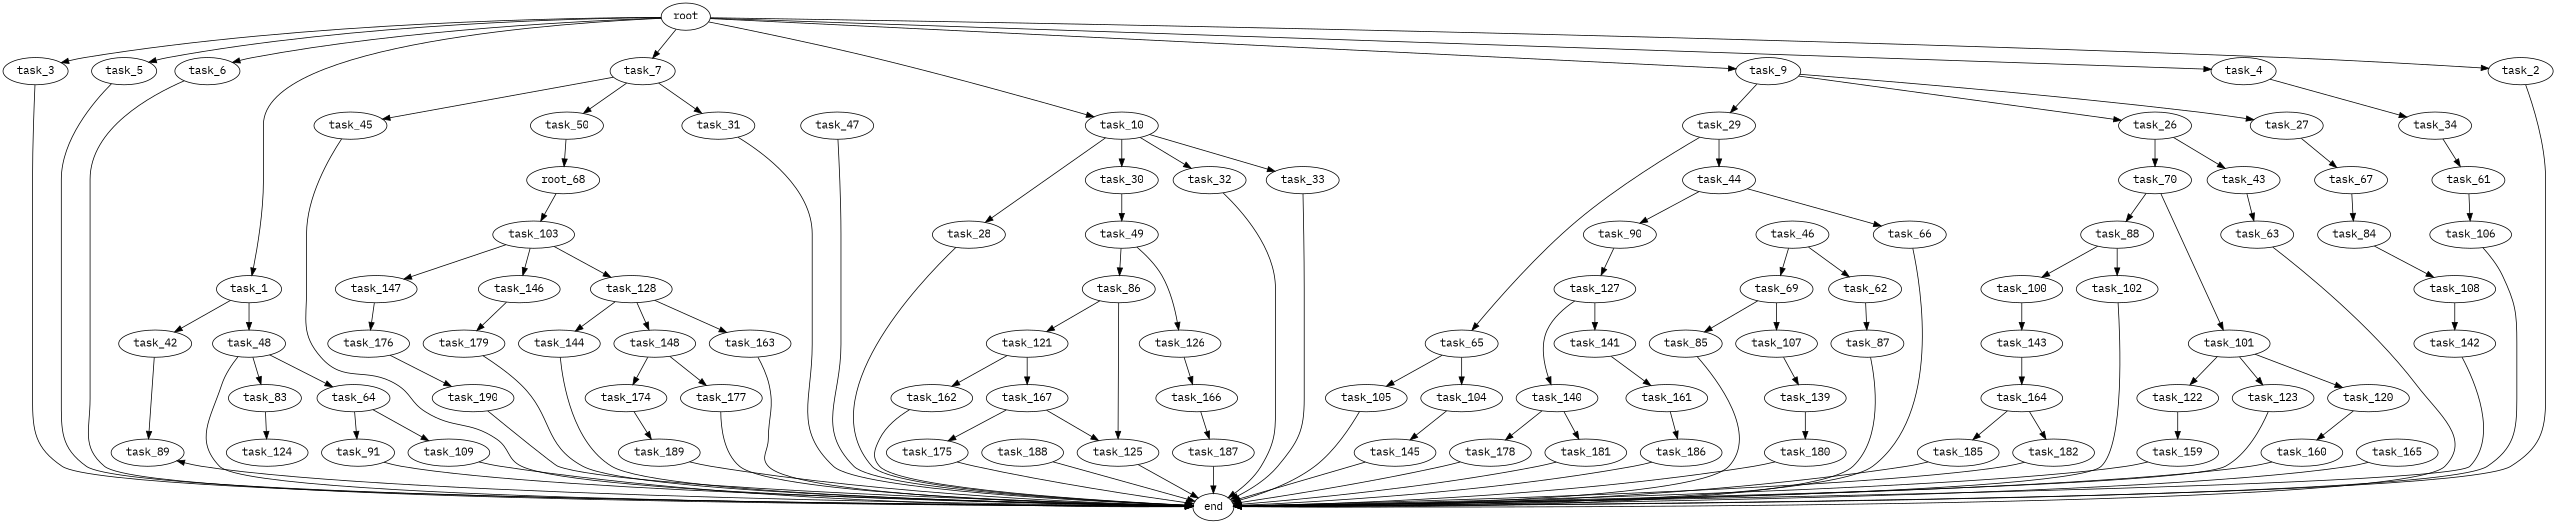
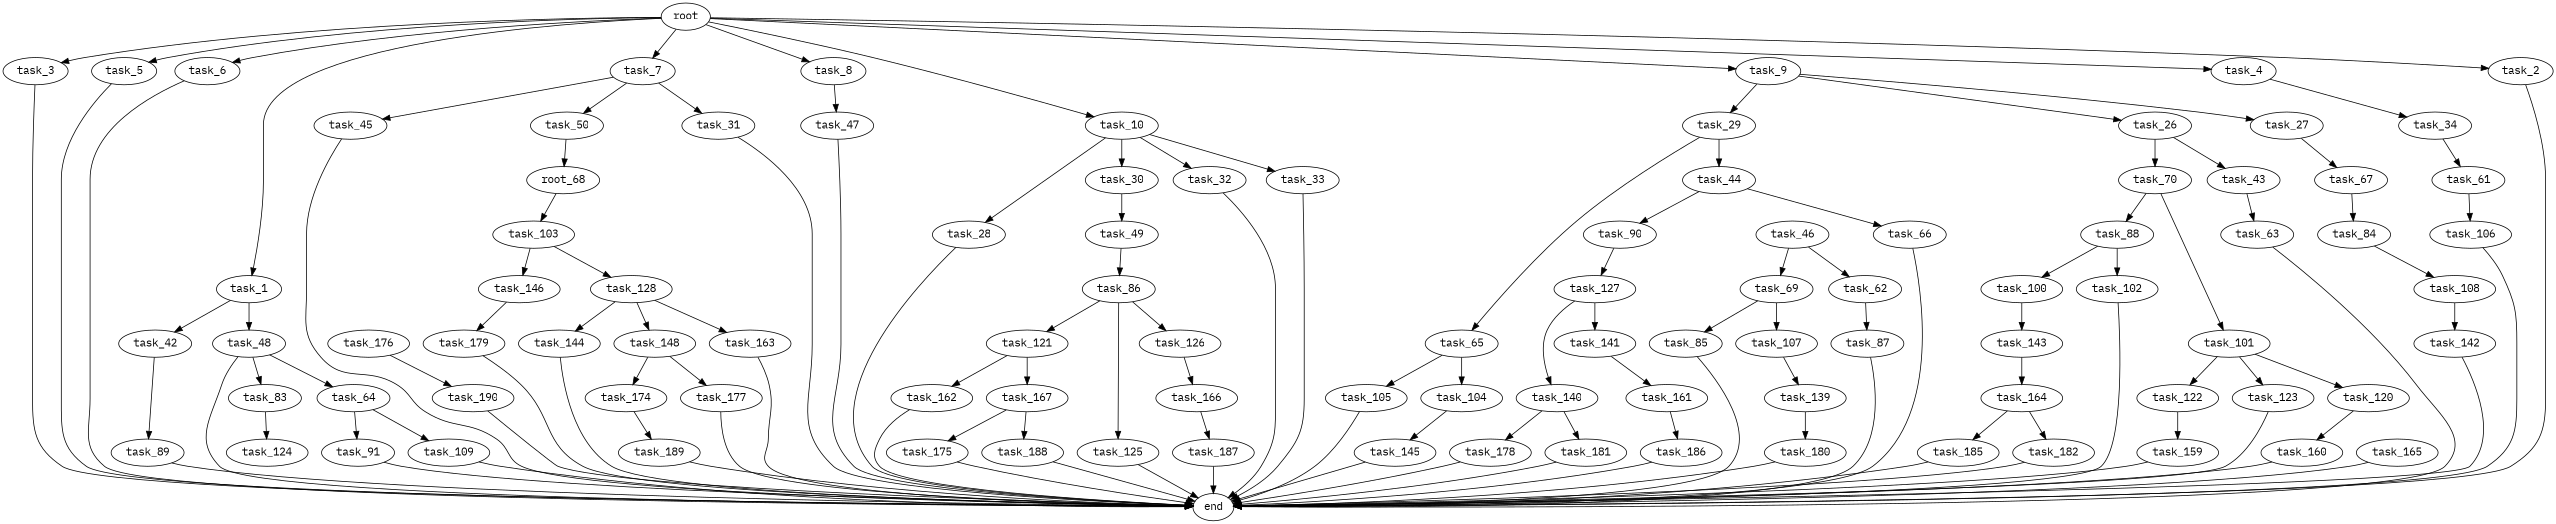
  digraph {
    fontname="IBM Plex Mono"
    node [fontname="IBM Plex Mono"]
    edge [fontname="IBM Plex Mono"]
    root
    task_1
    task_2
    task_3
    task_4
    task_5
    task_6
    task_7
+   task_8
    task_9
    task_10
    task_42
    task_48
    end
    task_34
    task_31
    task_45
    task_50
    task_47
    task_26
    task_27
    task_29
    task_28
    task_30
    task_32
    task_33
    task_89
    task_64
    task_83
    task_61
    n31 [label=root_68]
    task_43
    task_70
    task_67
    task_44
    task_65
    task_49
    task_46
    task_62
    task_69
    task_63
    task_88
    task_101
    task_84
    task_66
    task_90
    task_104
    task_105
    task_86
    task_106
    task_127
    task_87
    task_85
    task_107
    task_91
    task_109
    task_124
    task_121
    task_125
    task_126
    task_103
    task_145
    task_108
    task_128
    task_146
-   task_147
    task_139
    task_100
    task_102
    task_120
    task_122
    task_123
    task_142
    task_162
    task_167
    task_166
    task_143
    task_140
    task_141
    task_164
    task_160
    task_159
    task_144
    task_148
    task_163
    task_179
    task_176
    task_180
    task_175
    task_188
    task_187
    task_178
    task_181
    task_161
    task_174
    task_177
    task_186
    task_182
    task_185
    task_165
    task_190
    task_189
    root -> task_1
    root -> task_2
    root -> task_3
    root -> task_4
    root -> task_5
    root -> task_6
    root -> task_7
+   root -> task_8
    root -> task_9
    root -> task_10
    task_1 -> task_42
    task_1 -> task_48
    task_2 -> end
    task_3 -> end
    task_4 -> task_34
    task_5 -> end
    task_6 -> end
    task_7 -> task_31
    task_7 -> task_45
    task_7 -> task_50
+   task_8 -> task_47
    task_9 -> task_26
    task_9 -> task_27
    task_9 -> task_29
    task_10 -> task_28
    task_10 -> task_30
    task_10 -> task_32
    task_10 -> task_33
    task_42 -> task_89
    task_48 -> end
    task_48 -> task_64
    task_48 -> task_83
    task_34 -> task_61
    task_31 -> end
    task_45 -> end
    task_50 -> n31
    task_47 -> end
    task_26 -> task_43
    task_26 -> task_70
    task_27 -> task_67
    task_29 -> task_44
    task_29 -> task_65
    task_28 -> end
    task_30 -> task_49
    task_32 -> end
    task_33 -> end
-   end -> task_89
+   task_89 -> end
    task_64 -> task_91
    task_64 -> task_109
    task_83 -> task_124
    task_61 -> task_106
    n31 -> task_103
    task_43 -> task_63
    task_70 -> task_88
    task_70 -> task_101
    task_67 -> task_84
    task_44 -> task_66
    task_44 -> task_90
    task_65 -> task_104
    task_65 -> task_105
    task_49 -> task_86
    task_46 -> task_62
    task_46 -> task_69
    task_62 -> task_87
    task_69 -> task_85
    task_69 -> task_107
    task_63 -> end
    task_88 -> task_100
    task_88 -> task_102
    task_101 -> task_120
    task_101 -> task_122
    task_101 -> task_123
    task_84 -> task_108
    task_66 -> end
    task_90 -> task_127
    task_104 -> task_145
    task_105 -> end
    task_86 -> task_121
    task_86 -> task_125
-   task_49 -> task_126
+   task_86 -> task_126
    task_106 -> end
    task_127 -> task_140
    task_127 -> task_141
    task_87 -> end
    task_85 -> end
    task_107 -> task_139
    task_91 -> end
    task_109 -> end
    task_121 -> task_162
    task_121 -> task_167
    task_125 -> end
    task_126 -> task_166
    task_103 -> task_128
    task_103 -> task_146
-   task_103 -> task_147
    task_145 -> end
    task_108 -> task_142
    task_128 -> task_144
    task_128 -> task_148
    task_128 -> task_163
    task_146 -> task_179
-   task_147 -> task_176
    task_139 -> task_180
    task_100 -> task_143
    task_102 -> end
    task_120 -> task_160
    task_122 -> task_159
    task_123 -> end
    task_142 -> end
    task_162 -> end
    task_167 -> task_175
-   task_167 -> task_125
+   task_167 -> task_188
    task_166 -> task_187
    task_143 -> task_164
    task_140 -> task_178
    task_140 -> task_181
    task_141 -> task_161
    task_164 -> task_182
    task_164 -> task_185
    task_160 -> end
    task_159 -> end
    task_144 -> end
    task_148 -> task_174
    task_148 -> task_177
    task_163 -> end
    task_179 -> end
    task_176 -> task_190
    task_180 -> end
    task_175 -> end
    task_188 -> end
    task_187 -> end
    task_178 -> end
    task_181 -> end
    task_161 -> task_186
    task_174 -> task_189
    task_177 -> end
    task_186 -> end
    task_182 -> end
    task_185 -> end
    task_165 -> end
    task_190 -> end
    task_189 -> end
  }
